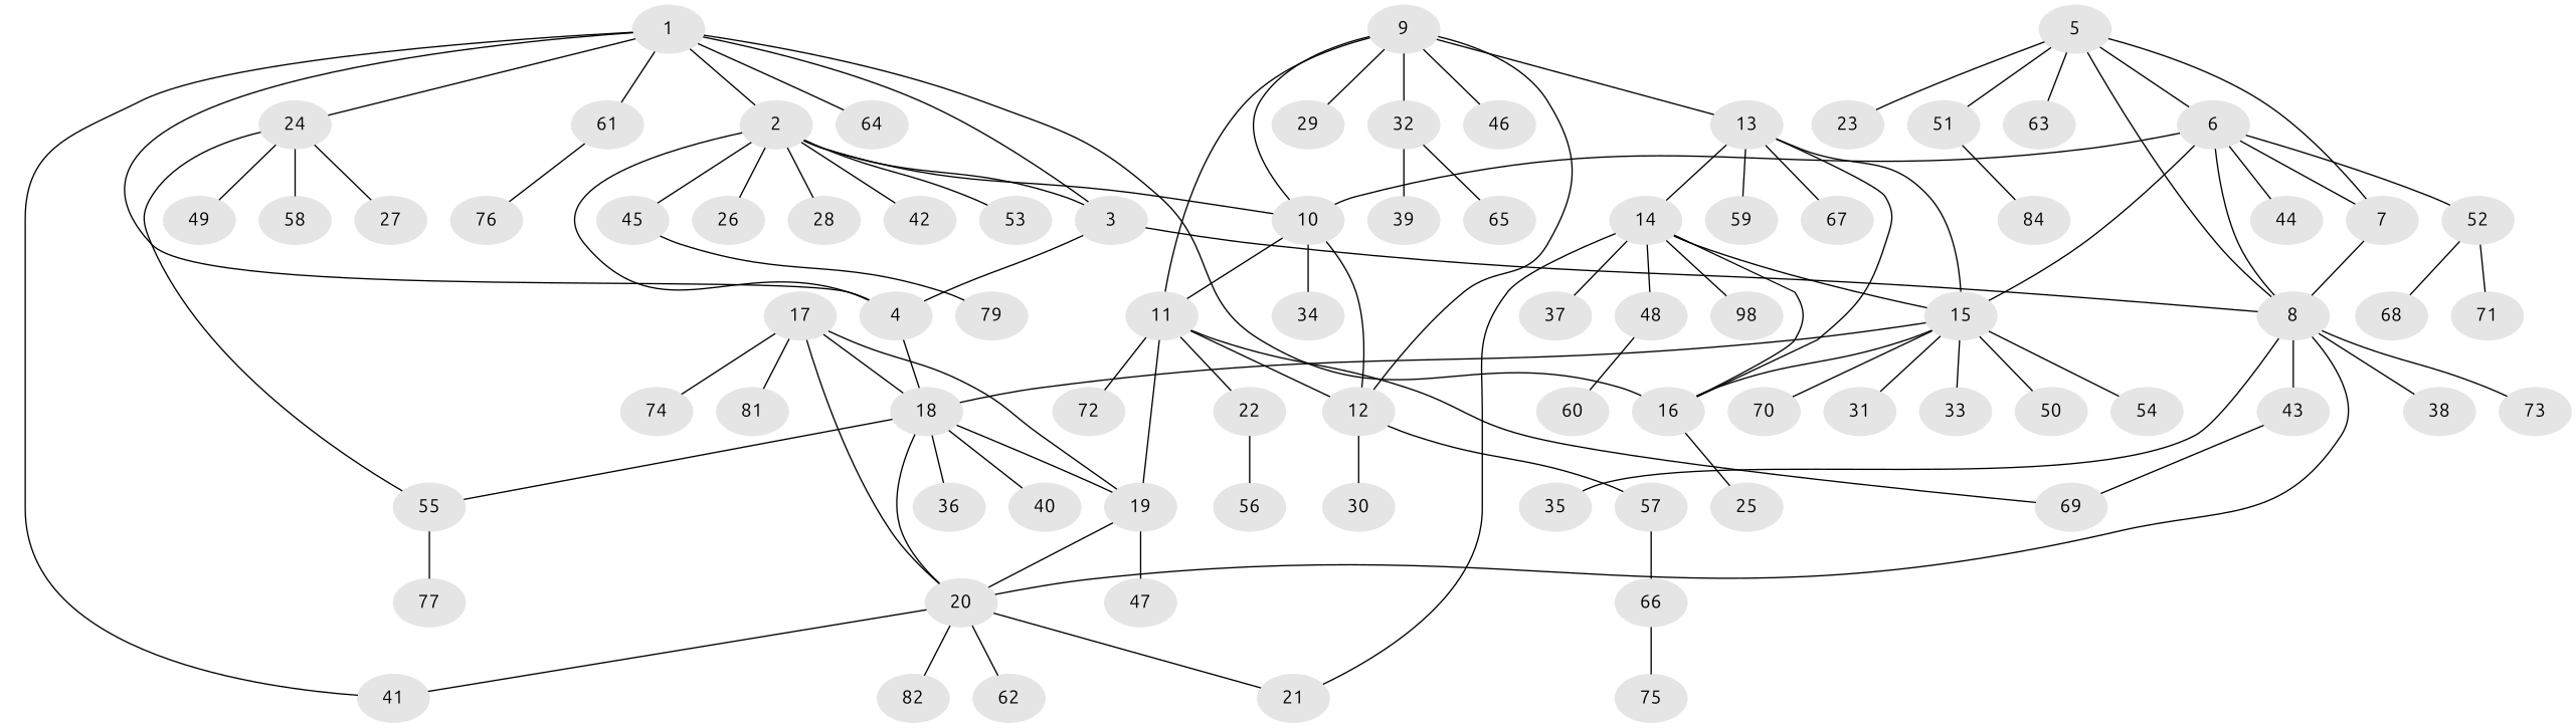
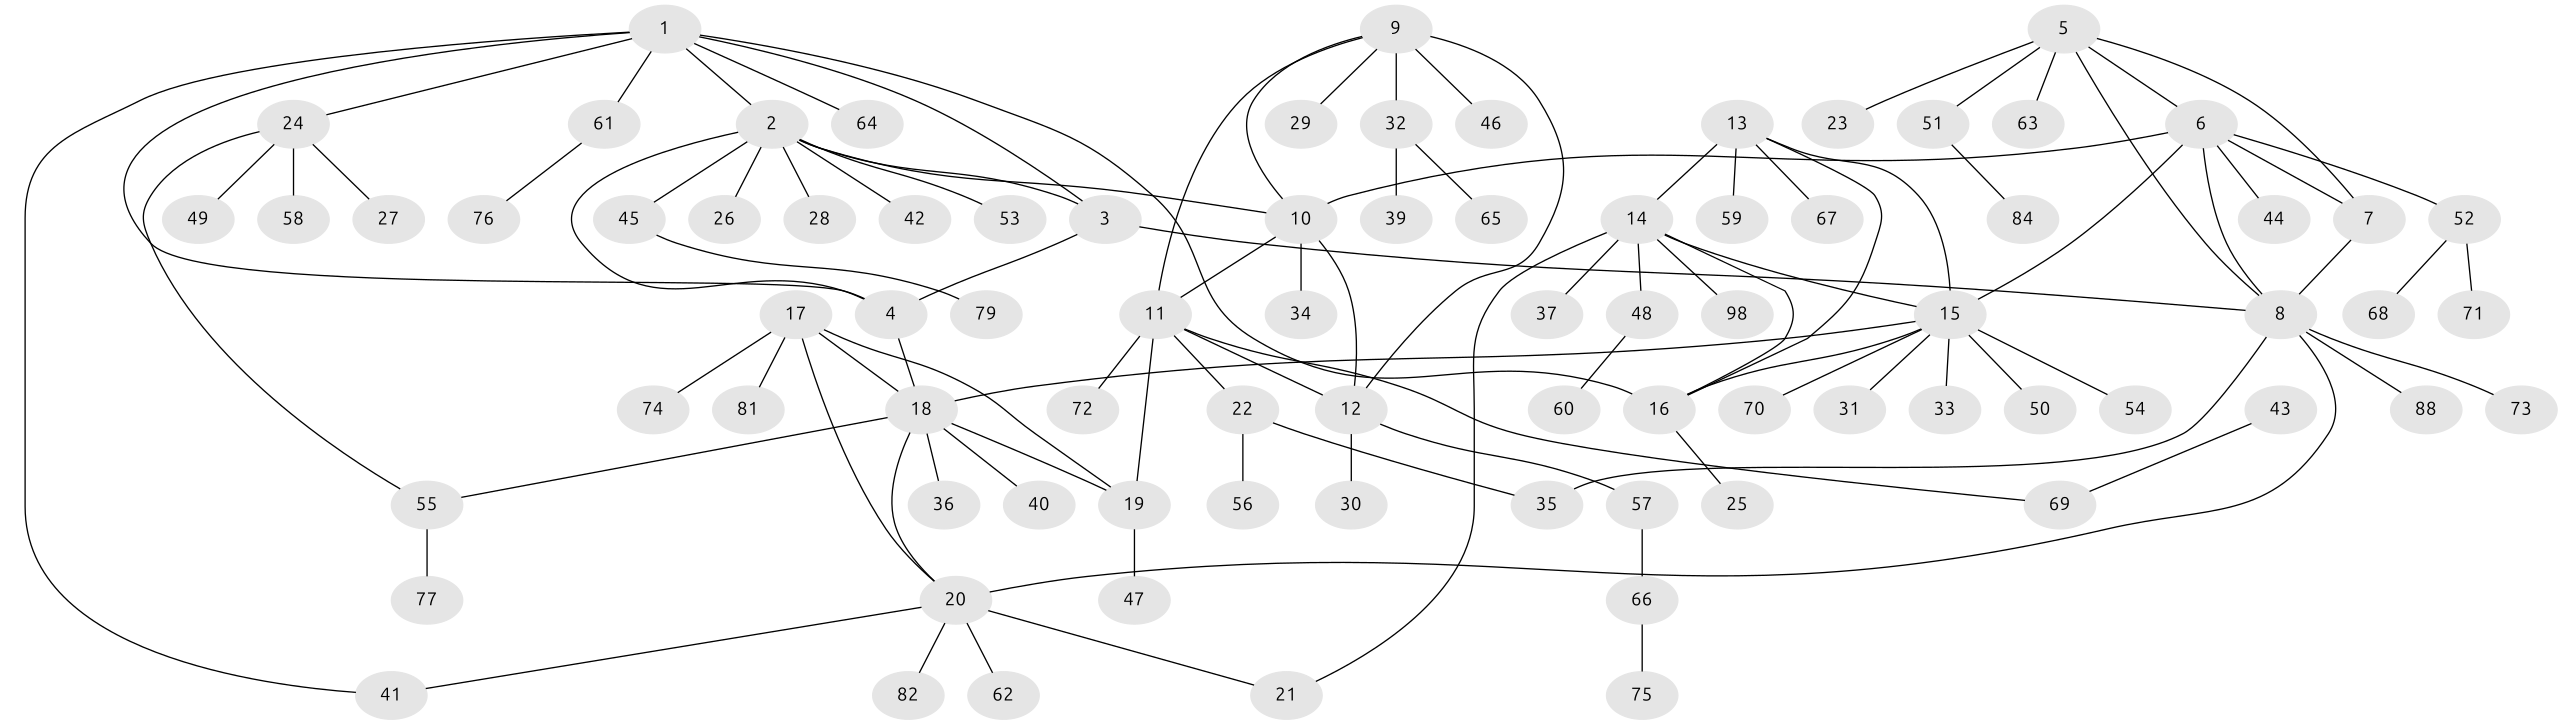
  graph {
    fontname=Ubuntu
    node [color=gray90 fontname=Ubuntu style=filled]
    edge [fontname=Ubuntu]
    1
    2
    3
    4
    16
    24
    41
    61
    64
    10
    26
    28
    42
    45
    53
    8
    18
    25
    55
    27
    49
    58
    76
    11
    12
    34
    79
    20
    35
-   38
+   38 [label=88]
    43
    73
    19
    36
    40
    5
    6
    7
    23
    51
    63
    15
    44
    52
    n45 [label=84]
    31
    33
    50
    54
    70
    68
    71
    21
    62
    82
    69
    9
    13
    29
    32
    46
    22
    72
    30
    57
    14
    59
    67
    39
    65
    47
    56
    66
    37
    48
    n76 [label=98]
    60
    17
    74
    81
    77
    75
    1 -- 2
    1 -- 3
    1 -- 4
    1 -- 16
    1 -- 24
    1 -- 41
    1 -- 61
    1 -- 64
    2 -- 3
    2 -- 4
    2 -- 10
    2 -- 26
    2 -- 28
    2 -- 42
    2 -- 45
    2 -- 53
    3 -- 4
    3 -- 8
    4 -- 18
    16 -- 25
    24 -- 55
    24 -- 27
    24 -- 49
    24 -- 58
    61 -- 76
    10 -- 11
    10 -- 12
    10 -- 34
    45 -- 79
    8 -- 20
    8 -- 35
    8 -- 38
-   8 -- 43
    8 -- 73
    18 -- 55
    18 -- 20
    18 -- 19
    18 -- 36
    18 -- 40
    55 -- 77
    11 -- 12
    11 -- 19
    11 -- 69
    11 -- 22
    11 -- 72
    12 -- 30
    12 -- 57
    20 -- 41
    20 -- 21
    20 -- 62
    20 -- 82
    43 -- 69
-   19 -- 20
    19 -- 47
    5 -- 8
    5 -- 6
    5 -- 7
    5 -- 23
    5 -- 51
    5 -- 63
    6 -- 10
    6 -- 8
    6 -- 7
    6 -- 15
    6 -- 44
    6 -- 52
    7 -- 8
    51 -- n45
    15 -- 16
    15 -- 18
    15 -- 31
    15 -- 33
    15 -- 50
    15 -- 54
    15 -- 70
    52 -- 68
    52 -- 71
    9 -- 10
    9 -- 11
    9 -- 12
-   9 -- 13
    9 -- 29
    9 -- 32
    9 -- 46
    13 -- 16
    13 -- 15
    13 -- 14
    13 -- 59
    13 -- 67
    32 -- 39
    32 -- 65
+   22 -- 35
    22 -- 56
    57 -- 66
    14 -- 16
    14 -- 15
    14 -- 21
    14 -- 37
    14 -- 48
    14 -- n76
    66 -- 75
    48 -- 60
    17 -- 18
    17 -- 20
    17 -- 19
    17 -- 74
    17 -- 81
  }
